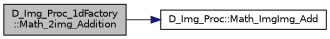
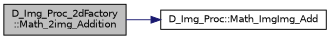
  digraph {
    rankdir=LR
    node [color=black fontname=Helvetica fontsize=10 shape=record style=filled]
-   n1 [fillcolor=grey75 fontcolor=black height=0.2 label="D_Img_Proc_1dFactory\l::Math_2img_Addition" width=0.4]
+   n1 [fillcolor=grey75 fontcolor=black height=0.2 label="D_Img_Proc_2dFactory\l::Math_2img_Addition" width=0.4]
    n2 [fillcolor=white height=0.2 label="D_Img_Proc::Math_ImgImg_Add" width=0.4]
    n1 -> n2 [color=midnightblue fontname=Helvetica fontsize=10 labelfontname=Helvetica labelfontsize=10 style=solid]
  }
